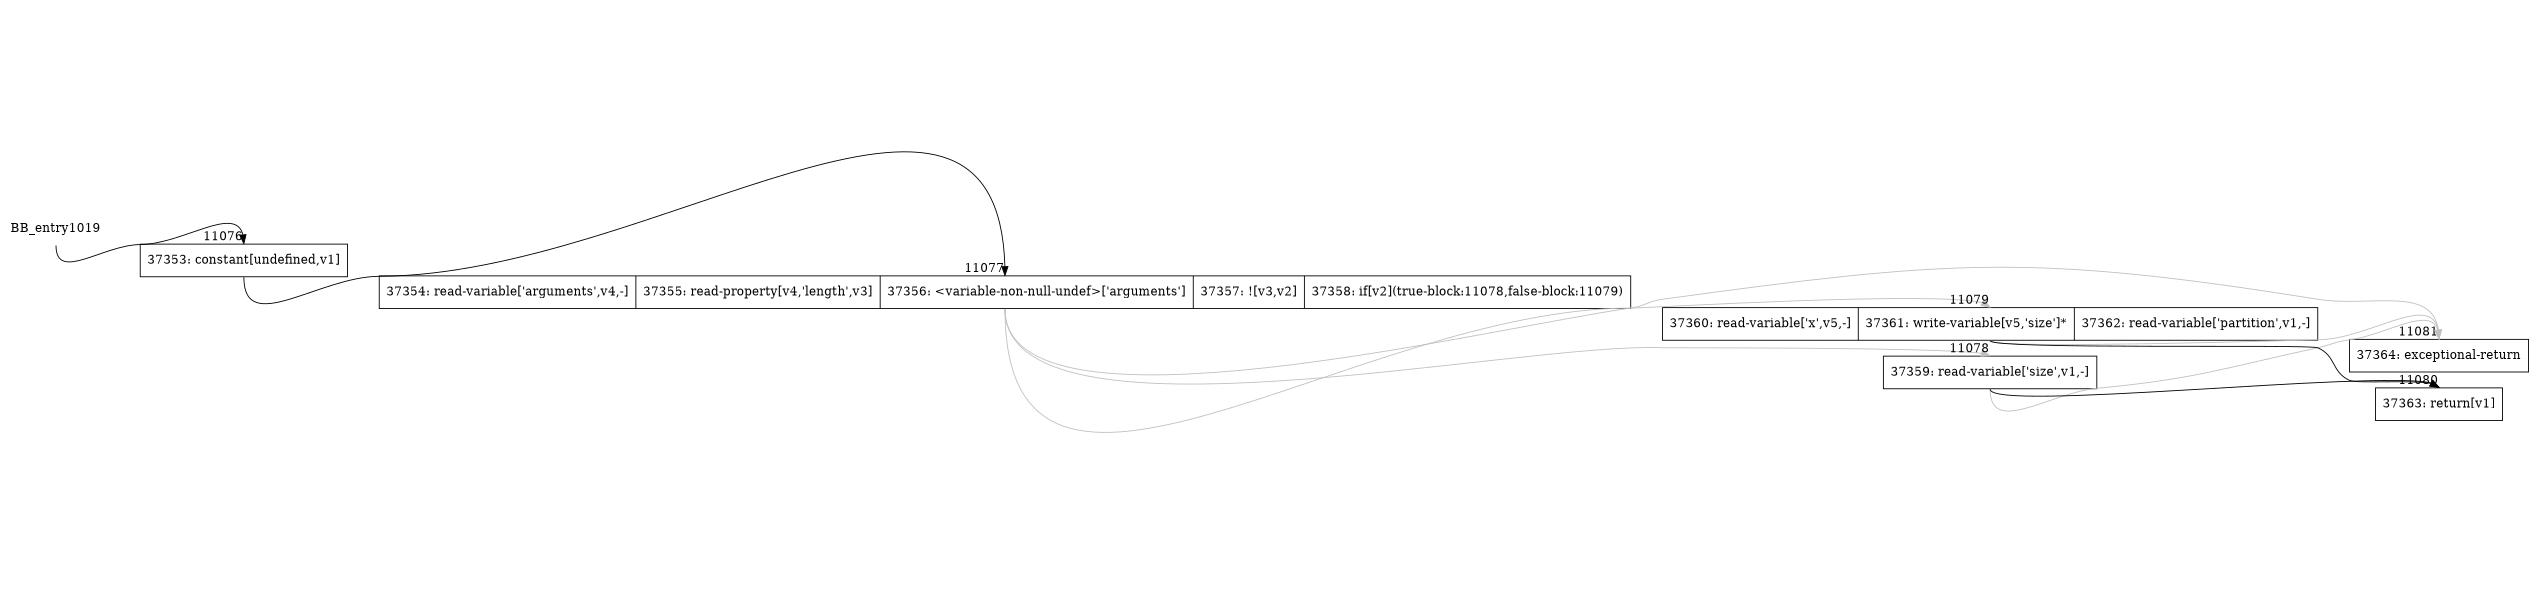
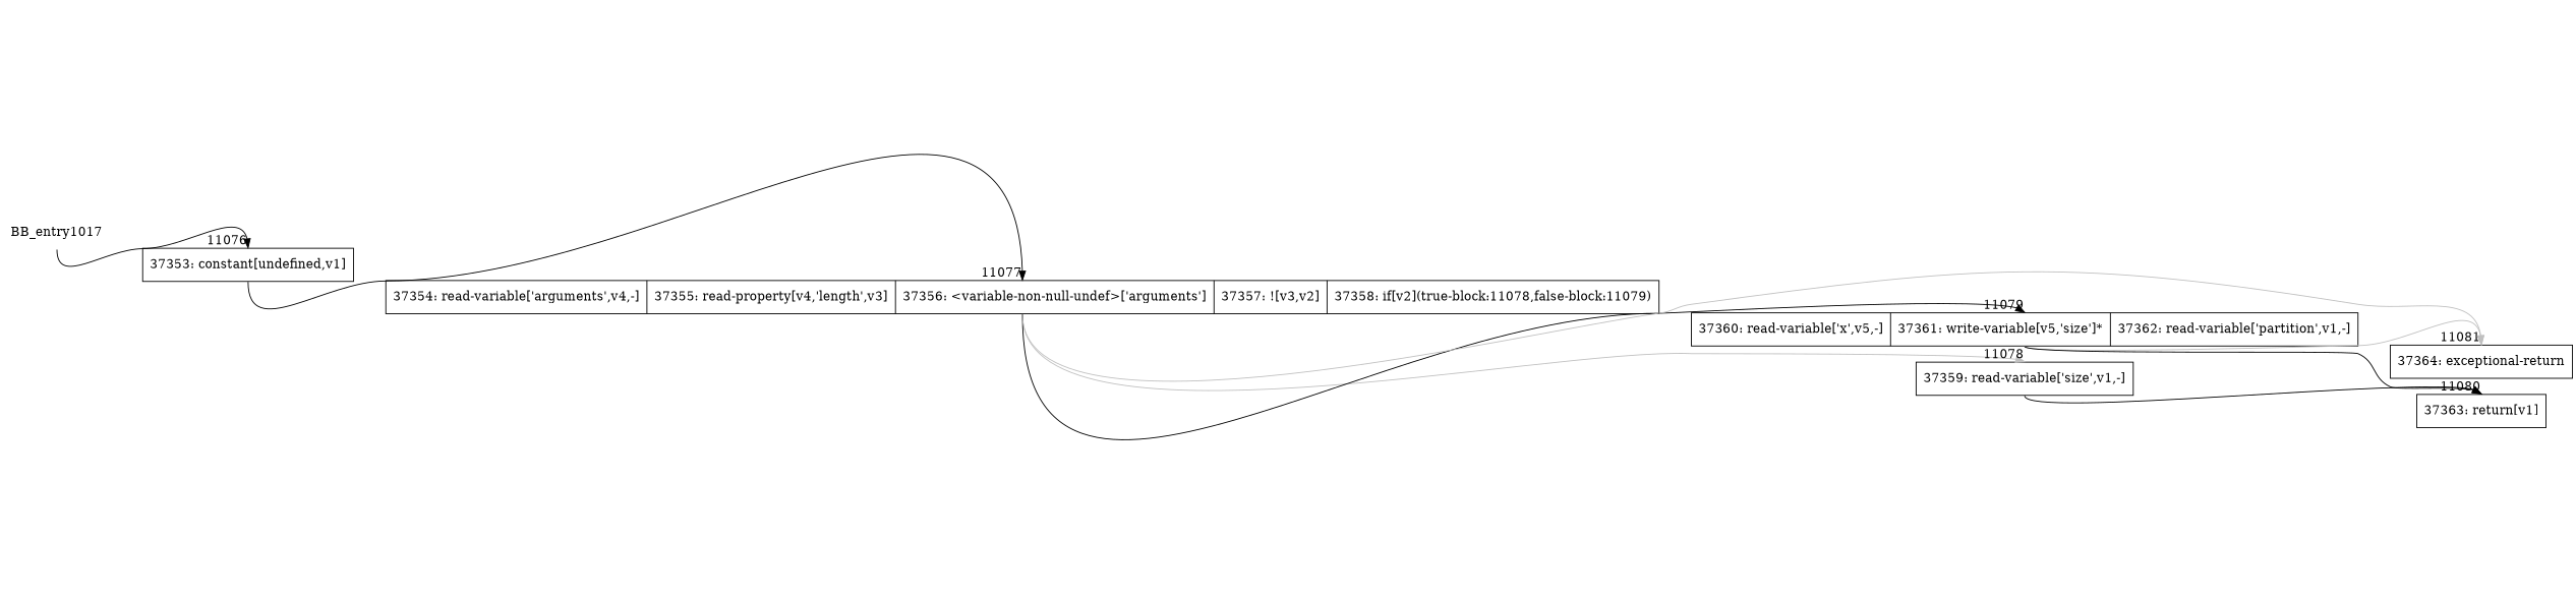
  digraph {
    rankdir=LR
    node [shape=record]
    edge [headport=n tailport=s]
-   BB_entry1017 [shape=none label=BB_entry1019]
+   BB_entry1017 [shape=none]
    n2 [label="{37353: constant[undefined,v1]}"]
    n3 [label="{37354: read-variable['arguments',v4,-]|37355: read-property[v4,'length',v3]|37356: \<variable-non-null-undef\>['arguments']|37357: ![v3,v2]|37358: if[v2](true-block:11078,false-block:11079)}"]
    n4 [label="{37359: read-variable['size',v1,-]}"]
    n5 [label="{37360: read-variable['x',v5,-]|37361: write-variable[v5,'size']*|37362: read-variable['partition',v1,-]}"]
    n6 [label="{37364: exceptional-return}"]
    n7 [label="{37363: return[v1]}"]
    BB_entry1017 -> n2 [headlabel="    11076"]
    n2 -> n3 [headlabel="      11077"]
    n3 -> n4 [color=gray headlabel="      11078"]
-   n3 -> n5 [headlabel="      11079" color=gray]
+   n3 -> n5 [headlabel="      11079"]
    n3 -> n6 [color=gray headlabel="      11081"]
-   n4 -> n6 [color=gray]
    n4 -> n7 [headlabel="      11080"]
    n5 -> n6 [color=gray]
    n5 -> n7
  }
